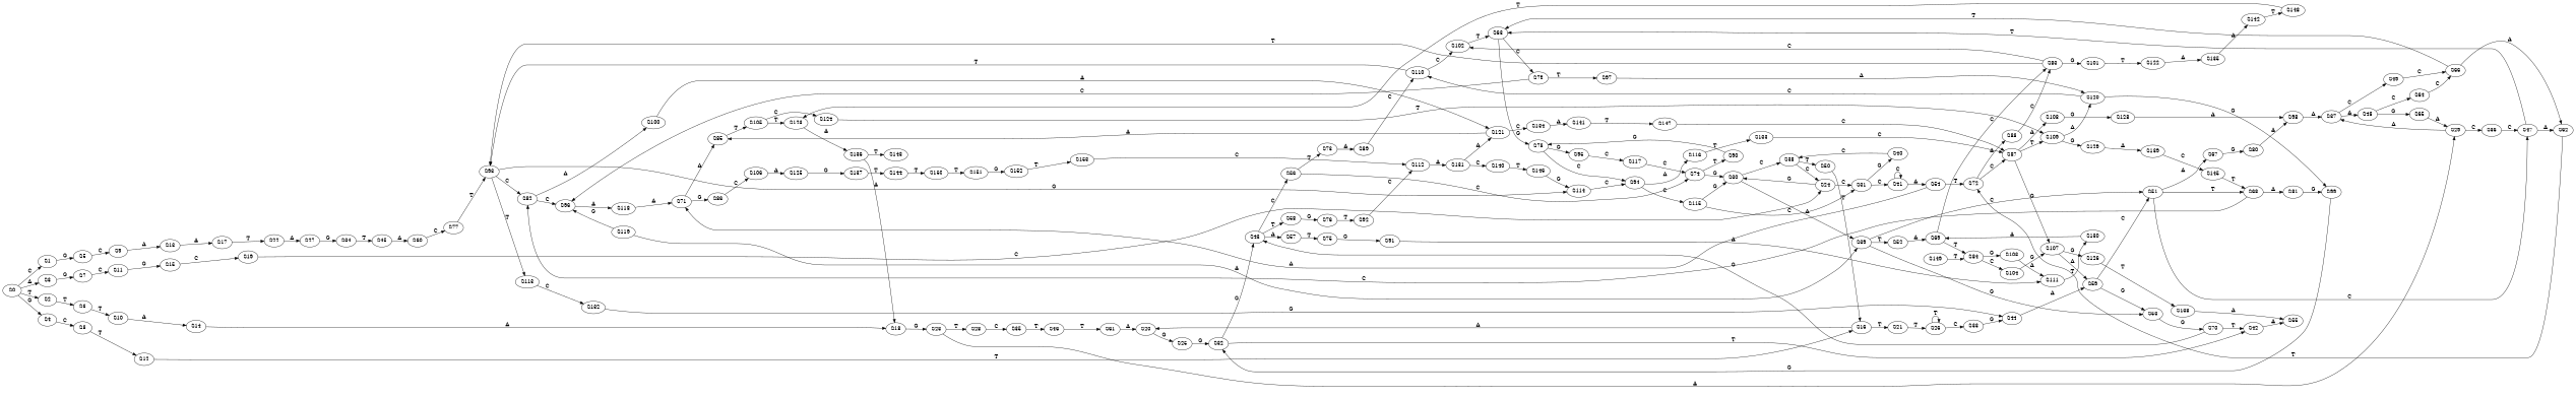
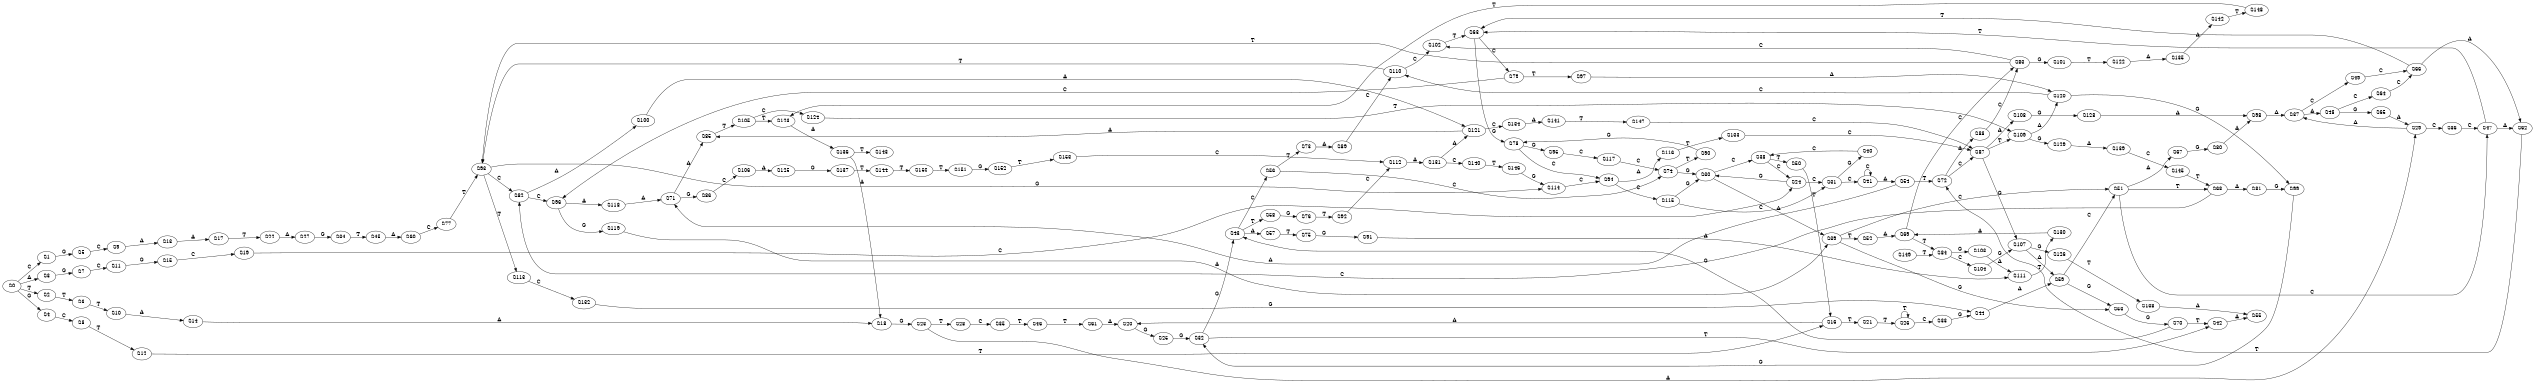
  strict digraph {
    rankdir=LR
    S0
    S1
    S2
    S3
    S4
    S5
    S6
    S7
    S8
    S9
    S10
    S11
    S12
    S13
    S14
    S15
    S16
    S17
    S18
    S19
    S20
    S21
    S22
    S23
    S24
    S25
    S26
    S27
    S28
    S29
    S30
    S31
    S32
    S33
    S34
    S35
    S36
    S37
    S38
    S39
    S40
    S41
    S42
    S43
    S44
    S45
    S46
    S47
    S48
    S49
    S50
    S51
    S52
    S53
    S54
    S55
    S56
    S57
    S58
    S59
    S60
    S61
    S62
    S63
    S64
    S65
    S66
    S67
    S68
    S69
    S70
    S71
    S72
    S73
    S74
    S75
    S76
    S77
    S78
    S79
    S80
    S81
    S82
    S83
    S84
    S85
    S86
    S87
    S88
    S89
    S90
    S91
    S92
    S93
    S94
    S95
    S96
    S97
    S98
    S99
    S100
    S101
    S102
    S103
    S104
    S105
    S106
    S107
    S108
    S109
    S110
    S111
    S112
    S113
    S114
    S115
    S116
    S117
    S118
    S119
    S120
    S121
    S122
    S123
    S124
    S125
    S126
    S128
    S129
    S130
    S131
    S132
    S133
    S134
    S135
    S136
    S137
    S138
    S139
    S140
    S141
    S142
    S143
    S144
    S145
    S146
    S147
    S148
    S150
    S149
    S151
    S152
    S153
    S0 -> S1 [label=C]
    S0 -> S2 [label=T]
    S0 -> S3 [label=A]
    S0 -> S4 [label=G]
    S1 -> S5 [label=G]
    S2 -> S6 [label=T]
    S3 -> S7 [label=G]
    S4 -> S8 [label=C]
    S5 -> S9 [label=C]
    S6 -> S10 [label=T]
    S7 -> S11 [label=C]
    S8 -> S12 [label=T]
    S9 -> S13 [label=A]
    S10 -> S14 [label=A]
    S11 -> S15 [label=G]
    S12 -> S16 [label=T]
    S13 -> S17 [label=A]
    S14 -> S18 [label=A]
    S15 -> S19 [label=C]
    S16 -> S20 [label=A]
    S16 -> S21 [label=T]
    S17 -> S22 [label=T]
    S18 -> S23 [label=G]
    S19 -> S24 [label=C]
    S20 -> S25 [label=G]
    S21 -> S26 [label=T]
    S22 -> S27 [label=A]
    S23 -> S28 [label=T]
    S23 -> S29 [label=A]
    S24 -> S30 [label=G]
    S24 -> S31 [label=C]
    S25 -> S32 [label=G]
    S26 -> S26 [label=T]
    S26 -> S33 [label=C]
    S27 -> S34 [label=G]
    S28 -> S35 [label=C]
    S29 -> S36 [label=C]
    S29 -> S37 [label=A]
    S30 -> S38 [label=C]
    S30 -> S39 [label=A]
    S31 -> S40 [label=G]
    S31 -> S41 [label=C]
    S32 -> S42 [label=T]
    S32 -> S43 [label=G]
    S33 -> S44 [label=G]
    S34 -> S45 [label=T]
    S35 -> S46 [label=T]
    S36 -> S47 [label=C]
    S37 -> S48 [label=A]
    S37 -> S49 [label=C]
    S38 -> S24 [label=C]
    S38 -> S50 [label=T]
    S39 -> S51 [label=C]
    S39 -> S52 [label=T]
    S39 -> S53 [label=G]
    S40 -> S38 [label=C]
    S41 -> S41 [label=C]
    S41 -> S54 [label=A]
    S42 -> S55 [label=A]
    S43 -> S56 [label=C]
    S43 -> S57 [label=A]
    S43 -> S58 [label=T]
    S44 -> S59 [label=A]
    S45 -> S60 [label=A]
    S46 -> S61 [label=T]
    S47 -> S62 [label=A]
    S47 -> S63 [label=T]
    S48 -> S64 [label=C]
    S48 -> S65 [label=G]
    S49 -> S66 [label=C]
    S50 -> S16 [label=T]
    S51 -> S47 [label=C]
    S51 -> S67 [label=A]
    S51 -> S68 [label=T]
    S52 -> S69 [label=A]
    S53 -> S70 [label=G]
    S54 -> S71 [label=A]
    S54 -> S72 [label=T]
    S56 -> S73 [label=T]
    S56 -> S74 [label=C]
    S57 -> S75 [label=T]
    S58 -> S76 [label=G]
    S59 -> S51 [label=C]
    S59 -> S53 [label=G]
    S60 -> S77 [label=C]
    S61 -> S20 [label=A]
    S62 -> S72 [label=T]
    S63 -> S78 [label=G]
    S63 -> S79 [label=C]
    S64 -> S66 [label=C]
    S65 -> S29 [label=A]
    S66 -> S62 [label=A]
    S66 -> S63 [label=T]
    S67 -> S80 [label=G]
    S68 -> S81 [label=A]
    S68 -> S82 [label=C]
    S69 -> S83 [label=C]
    S69 -> S84 [label=T]
    S70 -> S42 [label=T]
    S70 -> S43 [label=G]
    S71 -> S85 [label=A]
    S71 -> S86 [label=G]
    S72 -> S87 [label=C]
    S72 -> S88 [label=A]
    S73 -> S89 [label=A]
    S74 -> S30 [label=G]
    S74 -> S90 [label=T]
    S75 -> S91 [label=G]
    S76 -> S92 [label=T]
    S77 -> S93 [label=T]
    S78 -> S94 [label=C]
    S78 -> S95 [label=G]
    S79 -> S96 [label=C]
    S79 -> S97 [label=T]
    S80 -> S98 [label=A]
    S81 -> S99 [label=G]
    S82 -> S96 [label=C]
    S82 -> S100 [label=A]
    S83 -> S93 [label=T]
    S83 -> S101 [label=G]
    S83 -> S102 [label=C]
    S84 -> S103 [label=G]
    S84 -> S104 [label=C]
    S85 -> S105 [label=T]
    S86 -> S106 [label=C]
    S87 -> S107 [label=G]
    S87 -> S108 [label=A]
    S87 -> S109 [label=T]
    S88 -> S83 [label=C]
    S89 -> S110 [label=C]
    S90 -> S78 [label=G]
    S91 -> S111 [label=A]
    S92 -> S112 [label=C]
    S93 -> S82 [label=C]
    S93 -> S113 [label=T]
    S93 -> S114 [label=G]
    S94 -> S115 [label=C]
    S94 -> S116 [label=A]
    S95 -> S117 [label=C]
    S96 -> S118 [label=A]
-   S119 -> S96 [label=G]
+   S96 -> S119 [label=G]
    S97 -> S120 [label=A]
    S98 -> S37 [label=A]
    S99 -> S32 [label=G]
    S100 -> S121 [label=A]
    S101 -> S122 [label=T]
    S102 -> S63 [label=T]
    S103 -> S111 [label=A]
    S104 -> S107 [label=G]
    S105 -> S123 [label=T]
    S105 -> S124 [label=C]
    S106 -> S125 [label=A]
    S107 -> S59 [label=A]
    S107 -> S126 [label=G]
    S108 -> S128 [label=G]
    S109 -> S120 [label=A]
    S109 -> S129 [label=G]
    S110 -> S93 [label=T]
    S110 -> S102 [label=C]
    S111 -> S130 [label=T]
    S112 -> S131 [label=A]
    S113 -> S132 [label=C]
    S114 -> S94 [label=C]
    S115 -> S30 [label=G]
    S115 -> S31 [label=C]
    S116 -> S133 [label=T]
    S117 -> S74 [label=C]
    S118 -> S71 [label=A]
    S119 -> S39 [label=A]
    S120 -> S99 [label=G]
    S120 -> S110 [label=C]
    S121 -> S85 [label=A]
    S121 -> S134 [label=C]
    S122 -> S135 [label=A]
    S123 -> S136 [label=A]
    S124 -> S109 [label=T]
    S125 -> S137 [label=G]
    S126 -> S138 [label=T]
    S128 -> S98 [label=A]
    S129 -> S139 [label=A]
    S130 -> S69 [label=A]
    S131 -> S121 [label=A]
    S131 -> S140 [label=C]
    S132 -> S44 [label=G]
    S133 -> S87 [label=C]
    S134 -> S141 [label=A]
    S135 -> S142 [label=A]
    S136 -> S18 [label=A]
    S136 -> S143 [label=T]
    S137 -> S144 [label=T]
    S138 -> S55 [label=A]
    S139 -> S145 [label=C]
    S140 -> S146 [label=T]
    S141 -> S147 [label=T]
    S142 -> S148 [label=T]
    S144 -> S150 [label=T]
    S145 -> S68 [label=T]
    S146 -> S114 [label=G]
    S147 -> S87 [label=C]
    S148 -> S123 [label=T]
    S150 -> S151 [label=T]
    S149 -> S84 [label=T]
    S151 -> S152 [label=G]
    S152 -> S153 [label=T]
    S153 -> S112 [label=C]
  }
